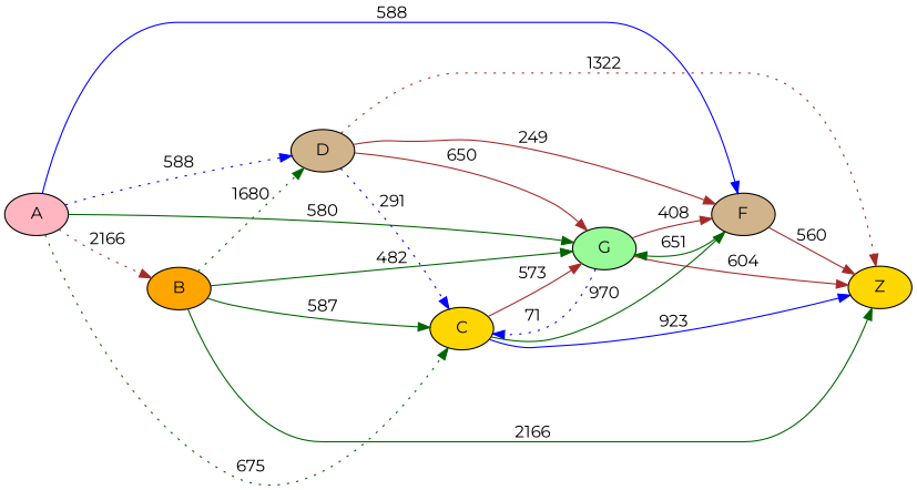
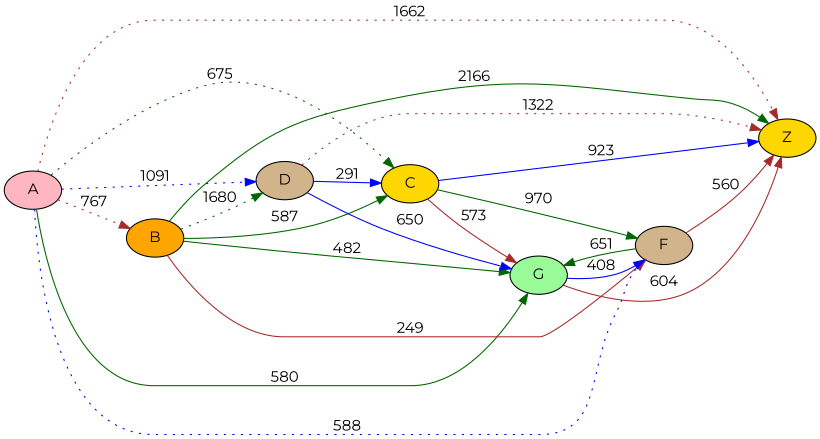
  digraph {
    fontname=Montserrat
    rankdir=LR
    node [fillcolor=gold fontname=Montserrat style=filled]
    edge [color=darkgreen fontname=Montserrat style=solid]
    Z
    A [fillcolor=lightpink]
    C
    B [fillcolor=orange]
    G [fillcolor=palegreen]
    F [fillcolor=tan]
    D [fillcolor=tan]
+   A -> Z [color=brown label=1662 style=dotted]
    A -> C [label=675 style=dotted]
-   A -> B [color=brown label=2166 style=dotted]
+   A -> B [color=brown label=767 style=dotted]
    A -> G [label=580]
-   A -> F [color=blue label=588]
-   A -> D [color=blue label=588 style=dotted]
+   A -> F [color=blue label=588 style=dotted]
+   A -> D [color=blue label=1091 style=dotted]
    C -> Z [color=blue label=923]
    C -> G [color=brown label=573]
    C -> F [label=970]
    B -> Z [label=2166]
    B -> C [label=587]
    B -> G [label=482]
    B -> D [label=1680 style=dotted]
    G -> Z [color=brown label=604]
-   G -> C [color=blue label=71 style=dotted]
-   G -> F [color=brown label=408]
+   G -> F [color=blue label=408]
    F -> Z [color=brown label=560]
    F -> G [label=651]
    D -> Z [color=brown label=1322 style=dotted]
-   D -> C [color=blue label=291 style=dotted]
-   D -> G [color=brown label=650]
-   D -> F [color=brown label=249]
+   D -> C [color=blue label=291]
+   D -> G [color=blue label=650]
+   B -> F [color=brown label=249]
  }
